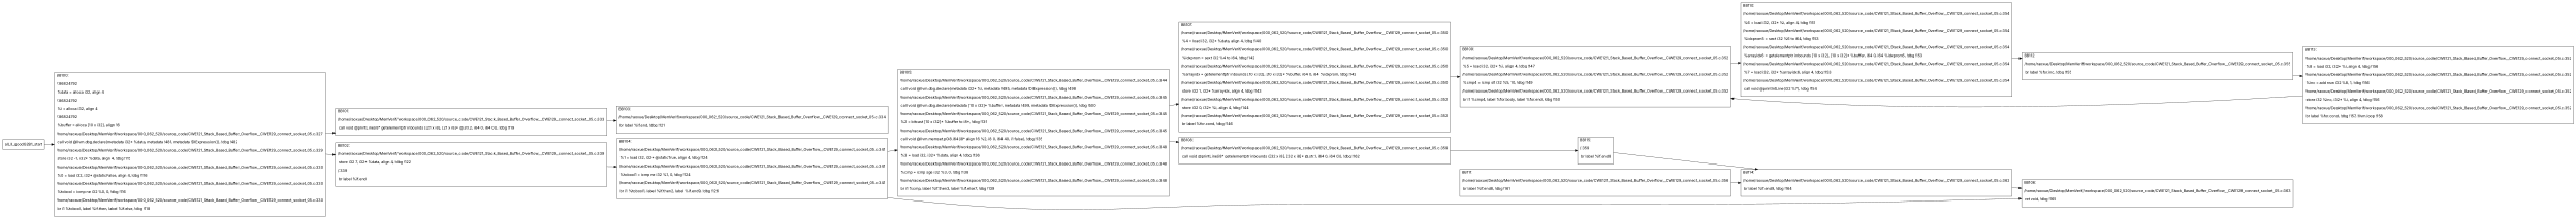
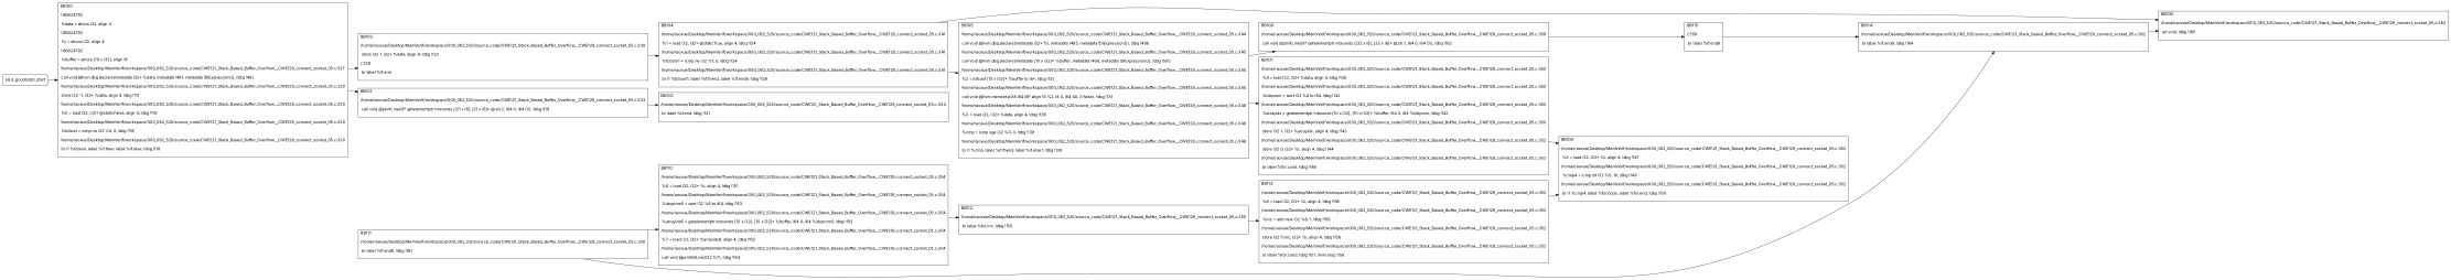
  digraph {
    fontname=Inter
    rankdir=LR
    node [fontname=Inter shape=record]
    edge [fontname=Inter]
    n1 [label="{all_ll_goodG2B1_start}"]
    n2 [label="{BB100:\l\l/:86824792\l\n  %data = alloca i32, align 4\l\n/:86824792\l\n  %i = alloca i32, align 4\l\n/:86824792\l\n  %buffer = alloca [10 x i32], align 16\l\n/home/raoxue/Desktop/MemVerif/workspace/000_062_520/source_code/CWE121_Stack_Based_Buffer_Overflow__CWE129_connect_socket_05.c:327\l\n  call void @llvm.dbg.declare(metadata i32* %data, metadata !481, metadata !DIExpression()), !dbg !482\l\n/home/raoxue/Desktop/MemVerif/workspace/000_062_520/source_code/CWE121_Stack_Based_Buffer_Overflow__CWE129_connect_socket_05.c:329\l\n  store i32 -1, i32* %data, align 4, !dbg !115\l\n/home/raoxue/Desktop/MemVerif/workspace/000_062_520/source_code/CWE121_Stack_Based_Buffer_Overflow__CWE129_connect_socket_05.c:330\l\n  %0 = load i32, i32* @staticFalse, align 4, !dbg !116\l\n/home/raoxue/Desktop/MemVerif/workspace/000_062_520/source_code/CWE121_Stack_Based_Buffer_Overflow__CWE129_connect_socket_05.c:330\l\n  %tobool = icmp ne i32 %0, 0, !dbg !116\l\n/home/raoxue/Desktop/MemVerif/workspace/000_062_520/source_code/CWE121_Stack_Based_Buffer_Overflow__CWE129_connect_socket_05.c:330\l\n  br i1 %tobool, label %if.then, label %if.else, !dbg !118\l\n}"]
    n3 [label="{BB101:\l\l/home/raoxue/Desktop/MemVerif/workspace/000_062_520/source_code/CWE121_Stack_Based_Buffer_Overflow__CWE129_connect_socket_05.c:333\l\n  call void @printLine(i8* getelementptr inbounds ([21 x i8], [21 x i8]* @.str.2, i64 0, i64 0)), !dbg !119\l\n}"]
    n4 [label="{BB102:\l\l/home/raoxue/Desktop/MemVerif/workspace/000_062_520/source_code/CWE121_Stack_Based_Buffer_Overflow__CWE129_connect_socket_05.c:339\l\n  store i32 7, i32* %data, align 4, !dbg !122\l\n/:339\l\n  br label %if.end\l\n}"]
    n5 [label="{BB103:\l\l/home/raoxue/Desktop/MemVerif/workspace/000_062_520/source_code/CWE121_Stack_Based_Buffer_Overflow__CWE129_connect_socket_05.c:334\l\n  br label %if.end, !dbg !121\l\n}"]
    n6 [label="{BB104:\l\l/home/raoxue/Desktop/MemVerif/workspace/000_062_520/source_code/CWE121_Stack_Based_Buffer_Overflow__CWE129_connect_socket_05.c:341\l\n  %1 = load i32, i32* @staticTrue, align 4, !dbg !124\l\n/home/raoxue/Desktop/MemVerif/workspace/000_062_520/source_code/CWE121_Stack_Based_Buffer_Overflow__CWE129_connect_socket_05.c:341\l\n  %tobool1 = icmp ne i32 %1, 0, !dbg !124\l\n/home/raoxue/Desktop/MemVerif/workspace/000_062_520/source_code/CWE121_Stack_Based_Buffer_Overflow__CWE129_connect_socket_05.c:341\l\n  br i1 %tobool1, label %if.then2, label %if.end9, !dbg !126\l\n}"]
    n7 [label="{BB105:\l\l/home/raoxue/Desktop/MemVerif/workspace/000_062_520/source_code/CWE121_Stack_Based_Buffer_Overflow__CWE129_connect_socket_05.c:344\l\n  call void @llvm.dbg.declare(metadata i32* %i, metadata !495, metadata !DIExpression()), !dbg !498\l\n/home/raoxue/Desktop/MemVerif/workspace/000_062_520/source_code/CWE121_Stack_Based_Buffer_Overflow__CWE129_connect_socket_05.c:345\l\n  call void @llvm.dbg.declare(metadata [10 x i32]* %buffer, metadata !499, metadata !DIExpression()), !dbg !500\l\n/home/raoxue/Desktop/MemVerif/workspace/000_062_520/source_code/CWE121_Stack_Based_Buffer_Overflow__CWE129_connect_socket_05.c:345\l\n  %2 = bitcast [10 x i32]* %buffer to i8*, !dbg !135\l\n/home/raoxue/Desktop/MemVerif/workspace/000_062_520/source_code/CWE121_Stack_Based_Buffer_Overflow__CWE129_connect_socket_05.c:345\l\n  call void @llvm.memset.p0i8.i64(i8* align 16 %2, i8 0, i64 40, i1 false), !dbg !135\l\n/home/raoxue/Desktop/MemVerif/workspace/000_062_520/source_code/CWE121_Stack_Based_Buffer_Overflow__CWE129_connect_socket_05.c:348\l\n  %3 = load i32, i32* %data, align 4, !dbg !136\l\n/home/raoxue/Desktop/MemVerif/workspace/000_062_520/source_code/CWE121_Stack_Based_Buffer_Overflow__CWE129_connect_socket_05.c:348\l\n  %cmp = icmp sge i32 %3, 0, !dbg !138\l\n/home/raoxue/Desktop/MemVerif/workspace/000_062_520/source_code/CWE121_Stack_Based_Buffer_Overflow__CWE129_connect_socket_05.c:348\l\n  br i1 %cmp, label %if.then3, label %if.else7, !dbg !139\l\n}"]
    n8 [label="{BB106:\l\l/home/raoxue/Desktop/MemVerif/workspace/000_062_520/source_code/CWE121_Stack_Based_Buffer_Overflow__CWE129_connect_socket_05.c:363\l\n  ret void, !dbg !165\l\n}"]
    n9 [label="{BB107:\l\l/home/raoxue/Desktop/MemVerif/workspace/000_062_520/source_code/CWE121_Stack_Based_Buffer_Overflow__CWE129_connect_socket_05.c:350\l\n  %4 = load i32, i32* %data, align 4, !dbg !140\l\n/home/raoxue/Desktop/MemVerif/workspace/000_062_520/source_code/CWE121_Stack_Based_Buffer_Overflow__CWE129_connect_socket_05.c:350\l\n  %idxprom = sext i32 %4 to i64, !dbg !142\l\n/home/raoxue/Desktop/MemVerif/workspace/000_062_520/source_code/CWE121_Stack_Based_Buffer_Overflow__CWE129_connect_socket_05.c:350\l\n  %arrayidx = getelementptr inbounds [10 x i32], [10 x i32]* %buffer, i64 0, i64 %idxprom, !dbg !142\l\n/home/raoxue/Desktop/MemVerif/workspace/000_062_520/source_code/CWE121_Stack_Based_Buffer_Overflow__CWE129_connect_socket_05.c:350\l\n  store i32 1, i32* %arrayidx, align 4, !dbg !143\l\n/home/raoxue/Desktop/MemVerif/workspace/000_062_520/source_code/CWE121_Stack_Based_Buffer_Overflow__CWE129_connect_socket_05.c:352\l\n  store i32 0, i32* %i, align 4, !dbg !144\l\n/home/raoxue/Desktop/MemVerif/workspace/000_062_520/source_code/CWE121_Stack_Based_Buffer_Overflow__CWE129_connect_socket_05.c:352\l\n  br label %for.cond, !dbg !146\l\n}"]
    n10 [label="{BB108:\l\l/home/raoxue/Desktop/MemVerif/workspace/000_062_520/source_code/CWE121_Stack_Based_Buffer_Overflow__CWE129_connect_socket_05.c:359\l\n  call void @printLine(i8* getelementptr inbounds ([32 x i8], [32 x i8]* @.str.1, i64 0, i64 0)), !dbg !162\l\n}"]
    n11 [label="{BB109:\l\l/home/raoxue/Desktop/MemVerif/workspace/000_062_520/source_code/CWE121_Stack_Based_Buffer_Overflow__CWE129_connect_socket_05.c:352\l\n  %5 = load i32, i32* %i, align 4, !dbg !147\l\n/home/raoxue/Desktop/MemVerif/workspace/000_062_520/source_code/CWE121_Stack_Based_Buffer_Overflow__CWE129_connect_socket_05.c:352\l\n  %cmp4 = icmp slt i32 %5, 10, !dbg !149\l\n/home/raoxue/Desktop/MemVerif/workspace/000_062_520/source_code/CWE121_Stack_Based_Buffer_Overflow__CWE129_connect_socket_05.c:352\l\n  br i1 %cmp4, label %for.body, label %for.end, !dbg !150\l\n}"]
    n12 [label="{BB115:\l\l/:359\l\n  br label %if.end8\l\n}"]
    n13 [label="{BB110:\l\l/home/raoxue/Desktop/MemVerif/workspace/000_062_520/source_code/CWE121_Stack_Based_Buffer_Overflow__CWE129_connect_socket_05.c:354\l\n  %6 = load i32, i32* %i, align 4, !dbg !151\l\n/home/raoxue/Desktop/MemVerif/workspace/000_062_520/source_code/CWE121_Stack_Based_Buffer_Overflow__CWE129_connect_socket_05.c:354\l\n  %idxprom5 = sext i32 %6 to i64, !dbg !153\l\n/home/raoxue/Desktop/MemVerif/workspace/000_062_520/source_code/CWE121_Stack_Based_Buffer_Overflow__CWE129_connect_socket_05.c:354\l\n  %arrayidx6 = getelementptr inbounds [10 x i32], [10 x i32]* %buffer, i64 0, i64 %idxprom5, !dbg !153\l\n/home/raoxue/Desktop/MemVerif/workspace/000_062_520/source_code/CWE121_Stack_Based_Buffer_Overflow__CWE129_connect_socket_05.c:354\l\n  %7 = load i32, i32* %arrayidx6, align 4, !dbg !153\l\n/home/raoxue/Desktop/MemVerif/workspace/000_062_520/source_code/CWE121_Stack_Based_Buffer_Overflow__CWE129_connect_socket_05.c:354\l\n  call void @printIntLine(i32 %7), !dbg !154\l\n}"]
    n14 [label="{BB114:\l\l/home/raoxue/Desktop/MemVerif/workspace/000_062_520/source_code/CWE121_Stack_Based_Buffer_Overflow__CWE129_connect_socket_05.c:362\l\n  br label %if.end9, !dbg !164\l\n}"]
    n15 [label="{BB112:\l\l/home/raoxue/Desktop/MemVerif/workspace/000_062_520/source_code/CWE121_Stack_Based_Buffer_Overflow__CWE129_connect_socket_05.c:355\l\n  br label %for.inc, !dbg !155\l\n}"]
    n16 [label="{BB111:\l\l/home/raoxue/Desktop/MemVerif/workspace/000_062_520/source_code/CWE121_Stack_Based_Buffer_Overflow__CWE129_connect_socket_05.c:356\l\n  br label %if.end8, !dbg !161\l\n}"]
    n17 [label="{BB113:\l\l/home/raoxue/Desktop/MemVerif/workspace/000_062_520/source_code/CWE121_Stack_Based_Buffer_Overflow__CWE129_connect_socket_05.c:352\l\n  %8 = load i32, i32* %i, align 4, !dbg !156\l\n/home/raoxue/Desktop/MemVerif/workspace/000_062_520/source_code/CWE121_Stack_Based_Buffer_Overflow__CWE129_connect_socket_05.c:352\l\n  %inc = add nsw i32 %8, 1, !dbg !156\l\n/home/raoxue/Desktop/MemVerif/workspace/000_062_520/source_code/CWE121_Stack_Based_Buffer_Overflow__CWE129_connect_socket_05.c:352\l\n  store i32 %inc, i32* %i, align 4, !dbg !156\l\n/home/raoxue/Desktop/MemVerif/workspace/000_062_520/source_code/CWE121_Stack_Based_Buffer_Overflow__CWE129_connect_socket_05.c:352\l\n  br label %for.cond, !dbg !157, !llvm.loop !158\l\n}"]
    n1 -> n2
    n2 -> n3
    n2 -> n4
    n3 -> n5
    n4 -> n6
    n6 -> n7
    n6 -> n8
    n7 -> n9
    n7 -> n10
    n9 -> n11
    n10 -> n12
-   n11 -> n13
+   n16 -> n13
    n12 -> n14
    n13 -> n15
    n14 -> n8
    n15 -> n17
    n16 -> n14
    n17 -> n11
  }
